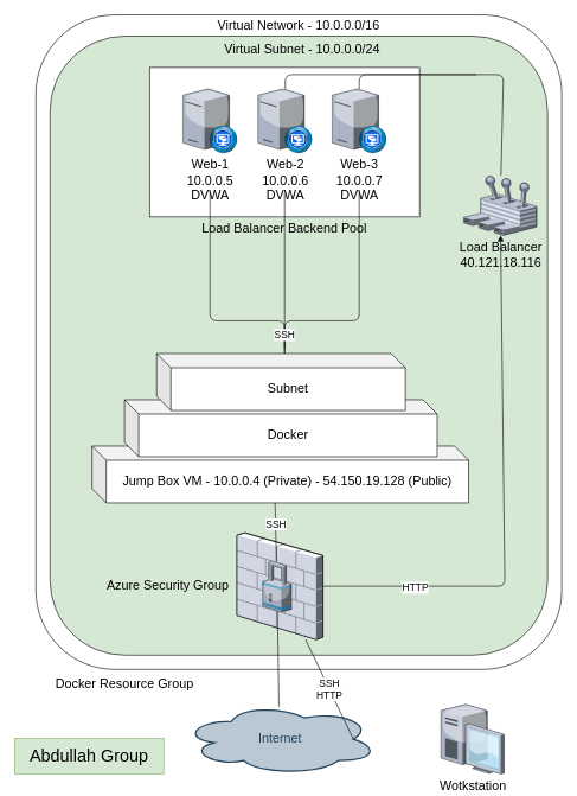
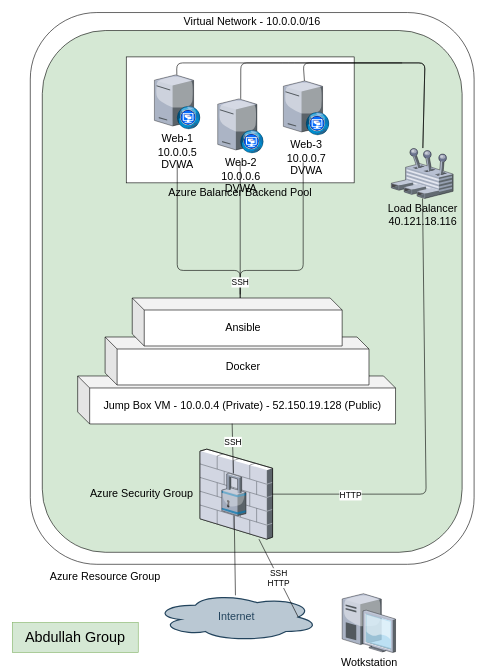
  <mxCell id="0" />
  <mxCell id="1" parent="0" />
  <mxCell id="2" value="" style="rounded=1;whiteSpace=wrap;html=1;align=left;" parent="1" vertex="1"><mxGeometry x="50" y="20" width="740" height="920" as="geometry" /></mxCell>
  <mxCell id="3" value="&lt;span style=&quot;font-size: 18px&quot;&gt;Virtual Network - 10.0.0.0/16&lt;/span&gt;" style="rounded=1;whiteSpace=wrap;html=1;labelPosition=center;verticalLabelPosition=top;align=center;verticalAlign=bottom;fillColor=#d5e8d4;" parent="1" vertex="1"><mxGeometry x="70" y="50" width="700" height="870" as="geometry" /></mxCell>
- <mxCell id="4" value="&lt;font style=&quot;font-size: 18px&quot;&gt;Load Balancer Backend Pool&lt;/font&gt;" style="rounded=0;whiteSpace=wrap;html=1;labelPosition=center;verticalLabelPosition=bottom;align=center;verticalAlign=top;labelBackgroundColor=none;" parent="1" vertex="1"><mxGeometry x="210" y="94" width="380" height="210" as="geometry" /></mxCell>
- <mxCell id="5" value="Internet" style="ellipse;shape=cloud;whiteSpace=wrap;html=1;shadow=0;strokeColor=#23445D;fillColor=#BAC8D3;gradientColor=none;fontSize=18;fontColor=#23445D;fontStyle=0;gradientDirection=north;strokeWidth=2;" parent="1" vertex="1"><mxGeometry x="257" y="988" width="274" height="100" as="geometry" /></mxCell>
- <mxCell id="6" value="&lt;font style=&quot;font-size: 18px&quot;&gt;Wotkstation&lt;/font&gt;" style="verticalLabelPosition=bottom;aspect=fixed;html=1;verticalAlign=top;strokeColor=none;align=center;outlineConnect=0;shape=mxgraph.citrix.desktop;" parent="1" vertex="1"><mxGeometry x="620" y="989" width="89" height="98" as="geometry" /></mxCell>
+ <mxCell id="4" value="&lt;font style=&quot;font-size: 18px&quot;&gt;Azure Balancer Backend Pool&lt;/font&gt;" style="rounded=0;whiteSpace=wrap;html=1;labelPosition=center;verticalLabelPosition=bottom;align=center;verticalAlign=top;labelBackgroundColor=none;" parent="1" vertex="1"><mxGeometry x="210" y="94" width="380" height="210" as="geometry" /></mxCell>
+ <mxCell id="5" value="Internet" style="ellipse;shape=cloud;whiteSpace=wrap;html=1;shadow=0;strokeColor=#23445D;fillColor=#BAC8D3;gradientColor=none;fontSize=18;fontColor=#23445D;fontStyle=0;gradientDirection=north;strokeWidth=2;" parent="1" vertex="1"><mxGeometry x="257" y="988" width="274" height="80" as="geometry" /></mxCell>
+ <mxCell id="6" value="&lt;font style=&quot;font-size: 18px&quot;&gt;Wotkstation&lt;/font&gt;" style="verticalLabelPosition=bottom;aspect=fixed;html=1;verticalAlign=top;strokeColor=none;align=center;outlineConnect=0;shape=mxgraph.citrix.desktop;" parent="1" vertex="1"><mxGeometry x="570" y="989" width="89" height="98" as="geometry" /></mxCell>
  <mxCell id="7" value="&lt;font style=&quot;font-size: 18px&quot;&gt;Load Balancer&lt;br&gt;40.121.18.116&lt;/font&gt;" style="verticalLabelPosition=bottom;aspect=fixed;html=1;verticalAlign=top;strokeColor=none;align=center;outlineConnect=0;shape=mxgraph.citrix.user_control;labelPosition=center;" parent="1" vertex="1"><mxGeometry x="652" y="246" width="103" height="84" as="geometry" /></mxCell>
  <mxCell id="8" value="&lt;font style=&quot;font-size: 18px&quot;&gt;Web-1&lt;br&gt;10.0.0.5&lt;br&gt;DVWA&lt;br&gt;&lt;/font&gt;" style="verticalLabelPosition=bottom;aspect=fixed;html=1;verticalAlign=top;strokeColor=none;align=center;outlineConnect=0;shape=mxgraph.citrix.desktop_web;" parent="1" vertex="1"><mxGeometry x="257" y="124" width="76.5" height="90" as="geometry" /></mxCell>
- <mxCell id="9" value="&lt;font style=&quot;font-size: 18px&quot;&gt;Web-3&lt;br&gt;10.0.0.7&lt;br&gt;DVWA&lt;br&gt;&lt;/font&gt;" style="verticalLabelPosition=bottom;aspect=fixed;html=1;verticalAlign=top;strokeColor=none;align=center;outlineConnect=0;shape=mxgraph.citrix.desktop_web;" parent="1" vertex="1"><mxGeometry x="467" y="124" width="76.5" height="90" as="geometry" /></mxCell>
- <mxCell id="10" value="&lt;font style=&quot;font-size: 18px&quot;&gt;Web-2&lt;br&gt;10.0.0.6&lt;br&gt;DVWA&lt;br&gt;&lt;/font&gt;" style="verticalLabelPosition=bottom;aspect=fixed;html=1;verticalAlign=top;strokeColor=none;align=center;outlineConnect=0;shape=mxgraph.citrix.desktop_web;" parent="1" vertex="1"><mxGeometry x="362.5" y="124" width="76.5" height="90" as="geometry" /></mxCell>
+ <mxCell id="9" value="&lt;font style=&quot;font-size: 18px&quot;&gt;Web-3&lt;br&gt;10.0.0.7&lt;br&gt;DVWA&lt;br&gt;&lt;/font&gt;" style="verticalLabelPosition=bottom;aspect=fixed;html=1;verticalAlign=top;strokeColor=none;align=center;outlineConnect=0;shape=mxgraph.citrix.desktop_web;" parent="1" vertex="1"><mxGeometry x="472" y="134" width="76.5" height="90" as="geometry" /></mxCell>
+ <mxCell id="10" value="&lt;font style=&quot;font-size: 18px&quot;&gt;Web-2&lt;br&gt;10.0.0.6&lt;br&gt;DVWA&lt;br&gt;&lt;/font&gt;" style="verticalLabelPosition=bottom;aspect=fixed;html=1;verticalAlign=top;strokeColor=none;align=center;outlineConnect=0;shape=mxgraph.citrix.desktop_web;" parent="1" vertex="1"><mxGeometry x="362.5" y="164" width="76.5" height="90" as="geometry" /></mxCell>
  <mxCell id="11" value="" style="group;labelPosition=left;verticalLabelPosition=middle;align=right;verticalAlign=middle;horizontal=1;" parent="1" vertex="1" connectable="0"><mxGeometry x="333" y="748" width="120.97" height="150" as="geometry" /></mxCell>
  <mxCell id="12" value="&lt;font style=&quot;font-size: 18px&quot;&gt;Azure Security Group&amp;nbsp;&amp;nbsp;&lt;/font&gt;" style="verticalLabelPosition=middle;aspect=fixed;html=1;verticalAlign=middle;strokeColor=none;align=right;outlineConnect=0;shape=mxgraph.citrix.firewall;labelPosition=left;" parent="11" vertex="1"><mxGeometry width="120.97" height="150" as="geometry" /></mxCell>
  <mxCell id="13" value="" style="verticalLabelPosition=bottom;aspect=fixed;html=1;verticalAlign=top;strokeColor=none;align=center;outlineConnect=0;shape=mxgraph.citrix.security;" parent="11" vertex="1"><mxGeometry x="36.23" y="40" width="40.5" height="71" as="geometry" /></mxCell>
- <mxCell id="14" value="&lt;font style=&quot;font-size: 18px&quot;&gt;Jump Box VM - 10.0.0.4 (Private) - 54.150.19.128 (Public)&lt;/font&gt;" style="shape=cube;whiteSpace=wrap;html=1;boundedLbl=1;backgroundOutline=1;darkOpacity=0.05;darkOpacity2=0.1;" parent="1" vertex="1"><mxGeometry x="129" y="626" width="530" height="80" as="geometry" /></mxCell>
+ <mxCell id="14" value="&lt;font style=&quot;font-size: 18px&quot;&gt;Jump Box VM - 10.0.0.4 (Private) - 52.150.19.128 (Public)&lt;/font&gt;" style="shape=cube;whiteSpace=wrap;html=1;boundedLbl=1;backgroundOutline=1;darkOpacity=0.05;darkOpacity2=0.1;" parent="1" vertex="1"><mxGeometry x="129" y="626" width="530" height="80" as="geometry" /></mxCell>
  <mxCell id="15" value="&lt;font style=&quot;font-size: 18px&quot;&gt;Docker&lt;/font&gt;" style="shape=cube;whiteSpace=wrap;html=1;boundedLbl=1;backgroundOutline=1;darkOpacity=0.05;darkOpacity2=0.1;" parent="1" vertex="1"><mxGeometry x="174.75" y="561" width="440" height="80" as="geometry" /></mxCell>
- <mxCell id="16" value="&lt;font style=&quot;font-size: 18px&quot;&gt;Subnet&lt;/font&gt;" style="shape=cube;whiteSpace=wrap;html=1;boundedLbl=1;backgroundOutline=1;darkOpacity=0.05;darkOpacity2=0.1;" parent="1" vertex="1"><mxGeometry x="220" y="496" width="350" height="80" as="geometry" /></mxCell>
+ <mxCell id="16" value="&lt;font style=&quot;font-size: 18px&quot;&gt;Ansible&lt;/font&gt;" style="shape=cube;whiteSpace=wrap;html=1;boundedLbl=1;backgroundOutline=1;darkOpacity=0.05;darkOpacity2=0.1;" parent="1" vertex="1"><mxGeometry x="220" y="496" width="350" height="80" as="geometry" /></mxCell>
  <mxCell id="17" value="&lt;font style=&quot;font-size: 14px&quot;&gt;SSH&lt;br&gt;HTTP&lt;/font&gt;" style="endArrow=none;html=1;exitX=0.875;exitY=0.5;exitDx=0;exitDy=0;exitPerimeter=0;" parent="1" source="5" target="12" edge="1"><mxGeometry width="50" height="50" relative="1" as="geometry"><mxPoint x="531" y="994" as="sourcePoint" /><mxPoint x="610" y="1064" as="targetPoint" /></mxGeometry></mxCell>
  <mxCell id="18" value="" style="endArrow=none;html=1;exitX=0.493;exitY=0.047;exitDx=0;exitDy=0;exitPerimeter=0;" parent="1" source="5" target="13" edge="1"><mxGeometry width="50" height="50" relative="1" as="geometry"><mxPoint x="600" y="934" as="sourcePoint" /><mxPoint x="650" y="884" as="targetPoint" /></mxGeometry></mxCell>
  <mxCell id="19" value="&lt;font style=&quot;font-size: 14px&quot;&gt;SSH&lt;/font&gt;" style="endArrow=none;html=1;entryX=0.486;entryY=0.992;entryDx=0;entryDy=0;entryPerimeter=0;align=center;labelPosition=center;verticalLabelPosition=top;verticalAlign=bottom;" parent="1" source="13" target="14" edge="1"><mxGeometry width="50" height="50" relative="1" as="geometry"><mxPoint x="640" y="854" as="sourcePoint" /><mxPoint x="394" y="756" as="targetPoint" /></mxGeometry></mxCell>
  <mxCell id="20" value="" style="endArrow=none;html=1;" parent="1" target="10" edge="1"><mxGeometry width="50" height="50" relative="1" as="geometry"><mxPoint x="670" y="104" as="sourcePoint" /><mxPoint x="710" y="224" as="targetPoint" /><Array as="points"><mxPoint x="401" y="104" /></Array></mxGeometry></mxCell>
+ <mxCell id="21" value="" style="endArrow=none;html=1;" parent="1" source="7" target="8" edge="1"><mxGeometry width="50" height="50" relative="1" as="geometry"><mxPoint x="670" y="284" as="sourcePoint" /><mxPoint x="720" y="234" as="targetPoint" /><Array as="points"><mxPoint x="708" y="104" /><mxPoint x="570" y="104" /><mxPoint x="480" y="104" /><mxPoint x="294" y="104" /></Array></mxGeometry></mxCell>
  <mxCell id="22" value="" style="endArrow=none;html=1;" parent="1" source="7" target="9" edge="1"><mxGeometry width="50" height="50" relative="1" as="geometry"><mxPoint x="680" y="294" as="sourcePoint" /><mxPoint x="730" y="244" as="targetPoint" /><Array as="points"><mxPoint x="708" y="104" /><mxPoint x="505" y="104" /></Array></mxGeometry></mxCell>
- <mxCell id="23" value="&lt;font style=&quot;font-size: 14px&quot;&gt;HTTP&lt;/font&gt;" style="endArrow=block;html=1;" parent="1" source="12" target="7" edge="1"><mxGeometry x="-0.653" y="-2" width="50" height="50" relative="1" as="geometry"><mxPoint x="395" y="544" as="sourcePoint" /><mxPoint x="730" y="384" as="targetPoint" /><Array as="points"><mxPoint x="710" y="823" /></Array><mxPoint as="offset" /></mxGeometry></mxCell>
+ <mxCell id="23" value="&lt;font style=&quot;font-size: 14px&quot;&gt;HTTP&lt;/font&gt;" style="endArrow=none;html=1;" parent="1" source="12" target="7" edge="1"><mxGeometry x="-0.653" y="-2" width="50" height="50" relative="1" as="geometry"><mxPoint x="395" y="544" as="sourcePoint" /><mxPoint x="730" y="384" as="targetPoint" /><Array as="points"><mxPoint x="710" y="823" /></Array><mxPoint as="offset" /></mxGeometry></mxCell>
  <mxCell id="24" value="" style="endArrow=none;html=1;align=center;" parent="1" edge="1"><mxGeometry width="50" height="50" relative="1" as="geometry"><mxPoint x="400" y="496" as="sourcePoint" /><mxPoint x="295" y="270" as="targetPoint" /><Array as="points"><mxPoint x="400" y="450" /><mxPoint x="295" y="450" /></Array></mxGeometry></mxCell>
  <mxCell id="25" value="" style="endArrow=none;html=1;align=center;" parent="1" edge="1"><mxGeometry width="50" height="50" relative="1" as="geometry"><mxPoint x="400" y="490" as="sourcePoint" /><mxPoint x="400" y="270" as="targetPoint" /></mxGeometry></mxCell>
  <mxCell id="26" value="&lt;font style=&quot;font-size: 14px&quot;&gt;SSH&lt;/font&gt;" style="endArrow=none;html=1;align=center;" parent="1" edge="1"><mxGeometry x="-0.843" width="50" height="50" relative="1" as="geometry"><mxPoint x="400" y="496" as="sourcePoint" /><mxPoint x="505" y="270" as="targetPoint" /><Array as="points"><mxPoint x="400" y="450" /><mxPoint x="505" y="450" /></Array><mxPoint as="offset" /></mxGeometry></mxCell>
- <mxCell id="27" value="&lt;span style=&quot;font-size: 18px&quot;&gt;Virtual Subnet - 10.0.0.0/24&lt;/span&gt;" style="text;html=1;strokeColor=none;fillColor=none;align=center;verticalAlign=middle;whiteSpace=wrap;rounded=0;" parent="1" vertex="1"><mxGeometry x="300" y="58" width="250" height="20" as="geometry" /></mxCell>
  <mxCell id="28" value="&lt;font style=&quot;font-size: 24px&quot;&gt;Abdullah Group&lt;/font&gt;" style="text;html=1;strokeColor=#82b366;fillColor=#d5e8d4;align=center;verticalAlign=middle;whiteSpace=wrap;rounded=0;labelBackgroundColor=none;" parent="1" vertex="1"><mxGeometry x="20" y="1037" width="210" height="50" as="geometry" /></mxCell>
- <mxCell id="29" value="&lt;span style=&quot;font-size: 18px&quot;&gt;Docker Resource Group&lt;/span&gt;" style="text;html=1;strokeColor=none;fillColor=none;align=center;verticalAlign=middle;whiteSpace=wrap;rounded=0;" parent="1" vertex="1"><mxGeometry x="50" y="950" width="250" height="20" as="geometry" /></mxCell>
+ <mxCell id="29" value="&lt;span style=&quot;font-size: 18px&quot;&gt;Azure Resource Group&lt;/span&gt;" style="text;html=1;strokeColor=none;fillColor=none;align=center;verticalAlign=middle;whiteSpace=wrap;rounded=0;" parent="1" vertex="1"><mxGeometry x="50" y="950" width="250" height="20" as="geometry" /></mxCell>
